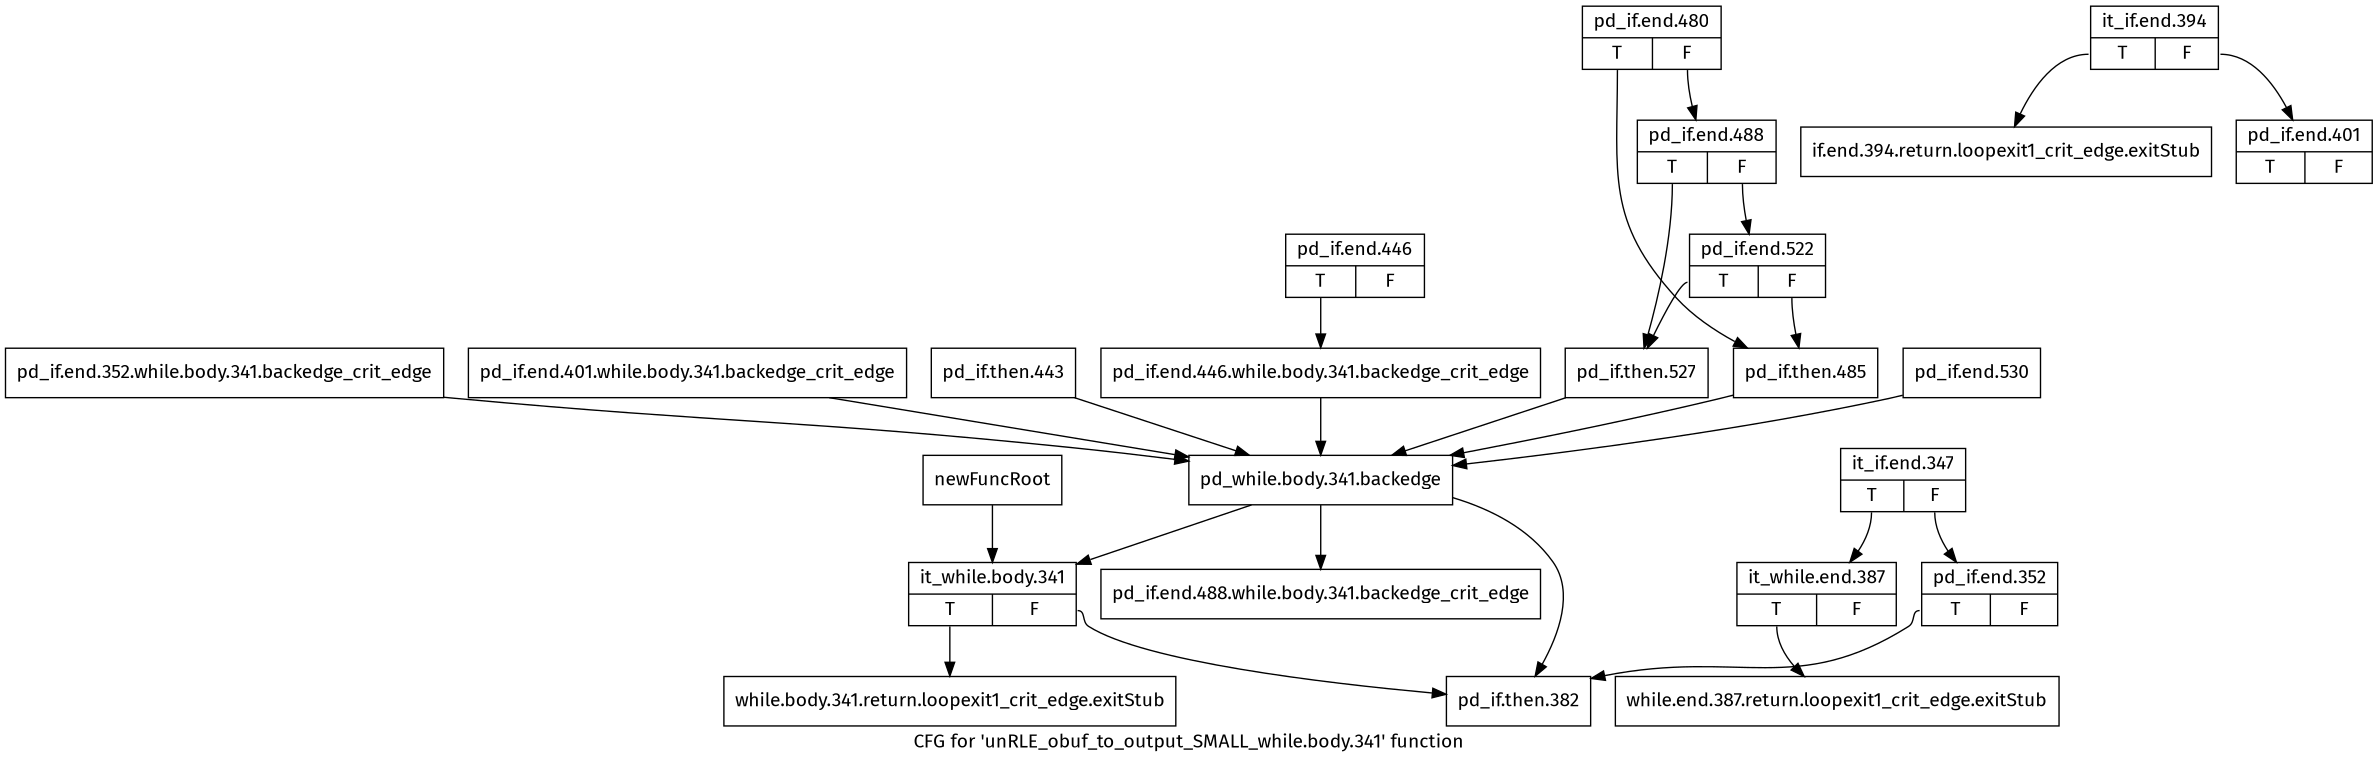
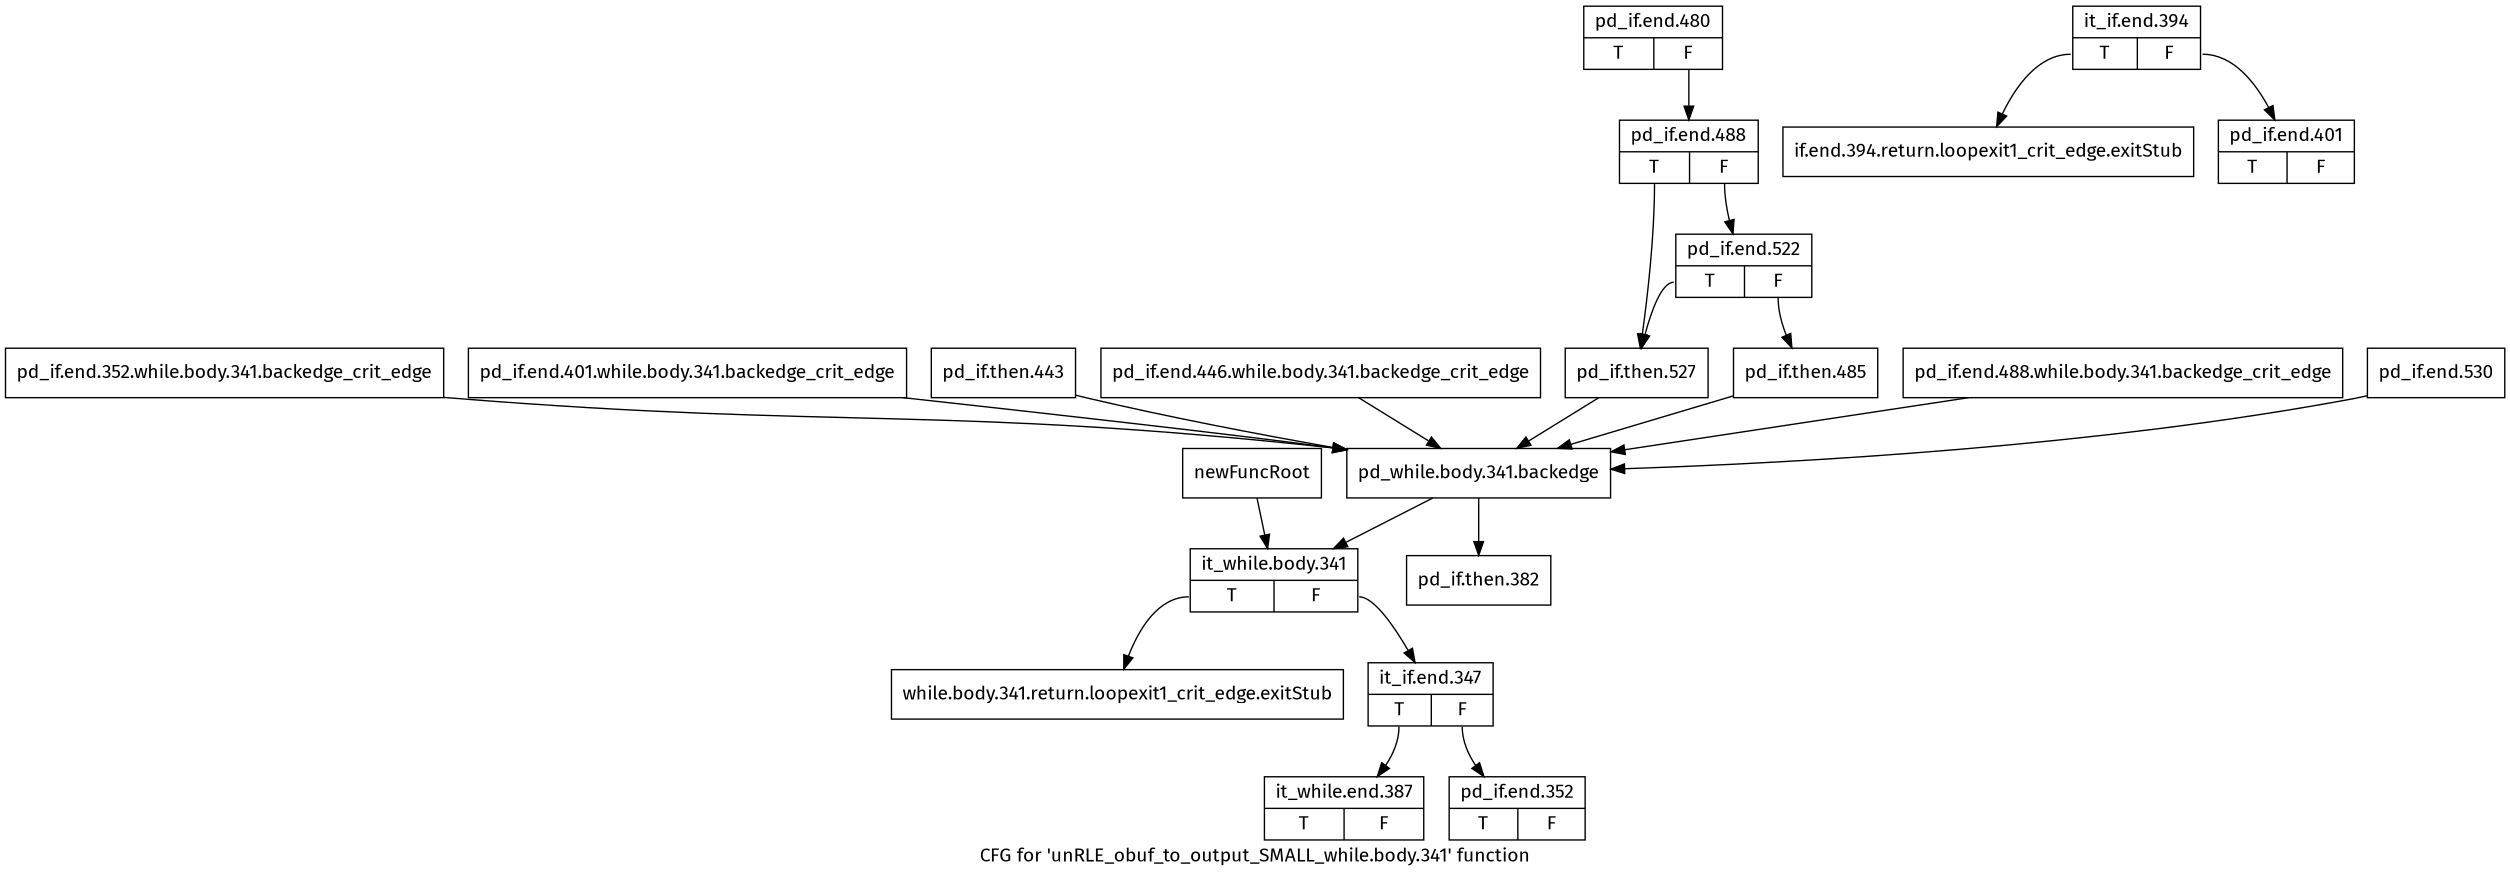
  digraph {
    fontname="Fira Sans"
    label="CFG for 'unRLE_obuf_to_output_SMALL_while.body.341' function"
    node [fontname="Fira Sans" shape=record]
    edge [fontname="Fira Sans"]
    n1 [label="{newFuncRoot}"]
    n2 [label="{it_while.body.341|{<s0>T|<s1>F}}"]
    n3 [label="{while.body.341.return.loopexit1_crit_edge.exitStub}"]
    n4 [label="{it_if.end.347|{<s0>T|<s1>F}}"]
    n5 [label="{it_while.end.387|{<s0>T|<s1>F}}"]
    n6 [label="{pd_if.end.352|{<s0>T|<s1>F}}"]
-   n7 [label="{while.end.387.return.loopexit1_crit_edge.exitStub}"]
    n8 [label="{if.end.394.return.loopexit1_crit_edge.exitStub}"]
    n9 [label="{pd_if.then.382}"]
    n10 [label="{it_if.end.394|{<s0>T|<s1>F}}"]
    n11 [label="{pd_if.end.401|{<s0>T|<s1>F}}"]
    n12 [label="{pd_if.end.352.while.body.341.backedge_crit_edge}"]
    n13 [label="{pd_while.body.341.backedge}"]
    n14 [label="{pd_if.end.401.while.body.341.backedge_crit_edge}"]
    n15 [label="{pd_if.then.443}"]
-   n16 [label="{pd_if.end.446|{<s0>T|<s1>F}}"]
    n17 [label="{pd_if.end.446.while.body.341.backedge_crit_edge}"]
    n18 [label="{pd_if.end.480|{<s0>T|<s1>F}}"]
    n19 [label="{pd_if.then.485}"]
    n20 [label="{pd_if.end.488|{<s0>T|<s1>F}}"]
    n21 [label="{pd_if.end.522|{<s0>T|<s1>F}}"]
    n22 [label="{pd_if.then.527}"]
    n23 [label="{pd_if.end.488.while.body.341.backedge_crit_edge}"]
    n24 [label="{pd_if.end.530}"]
    n1 -> n2
    n2 -> n3 [tailport=s0]
-   n2 -> n9 [tailport=s1]
+   n2 -> n4 [tailport=s1]
    n4 -> n5 [tailport=s0]
    n4 -> n6 [tailport=s1]
-   n5 -> n7 [tailport=s0]
-   n6 -> n9 [tailport=s0]
    n10 -> n8 [tailport=s0]
    n10 -> n11 [tailport=s1]
    n12 -> n13
    n13 -> n2
    n13 -> n9
    n14 -> n13
    n15 -> n13
-   n16 -> n17 [tailport=s0]
    n17 -> n13
-   n18 -> n19 [tailport=s0]
    n18 -> n20 [tailport=s1]
    n19 -> n13
    n20 -> n21 [tailport=s1]
    n20 -> n22 [tailport=s0]
    n21 -> n19 [tailport=s1]
    n21 -> n22 [tailport=s0]
    n22 -> n13
-   n13 -> n23
+   n23 -> n13
    n24 -> n13
  }
